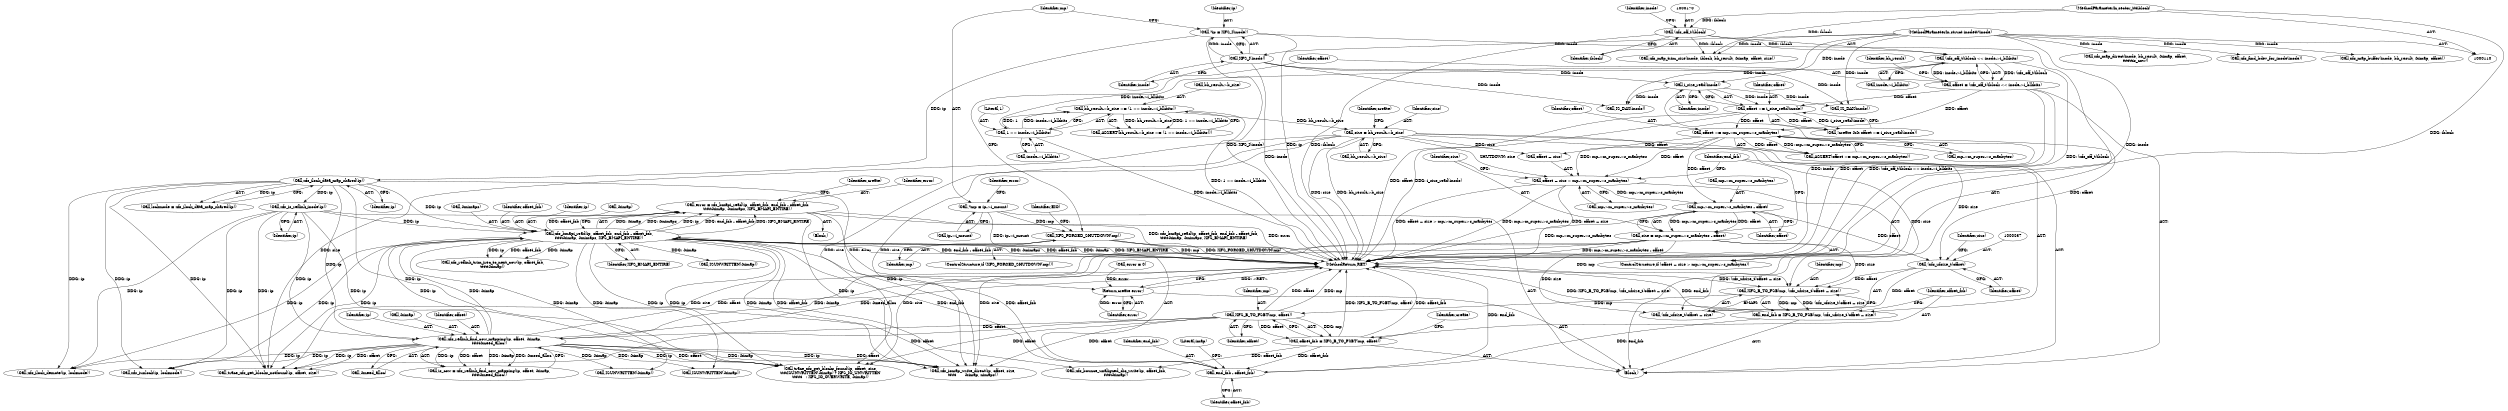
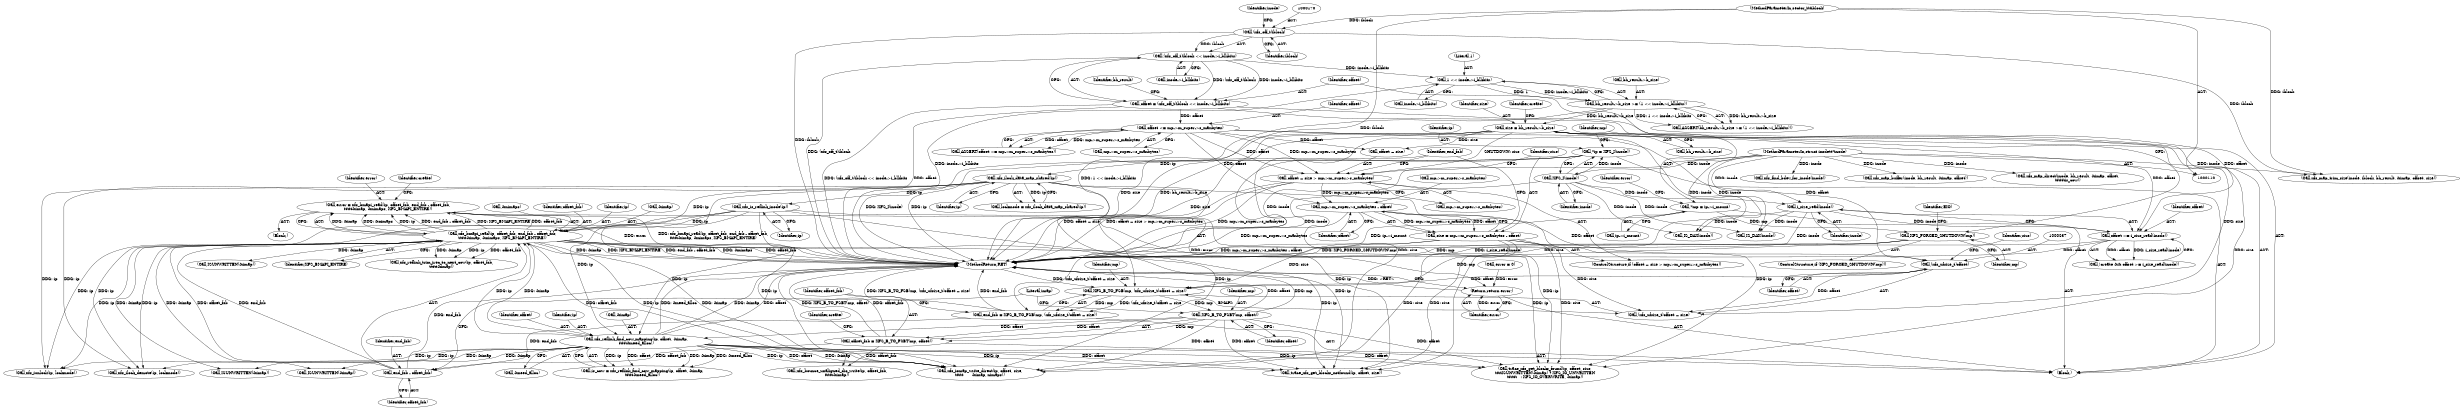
  digraph {
    n1 [label="(Call,error = xfs_bmapi_read(ip, offset_fsb, end_fsb - offset_fsb,\n\t\t\t\t\t&imap, &nimaps, XFS_BMAPI_ENTIRE))"]
    n2 [label="(Call,xfs_bmapi_read(ip, offset_fsb, end_fsb - offset_fsb,\n\t\t\t\t\t&imap, &nimaps, XFS_BMAPI_ENTIRE))"]
-   n3 [label="(Return,create error;)"]
+   n3 [label="(Return,return error;)"]
    n4 [label="(Block,)"]
    n5 [label="(MethodReturn,RET)"]
    n6 [label="(Call,trace_xfs_get_blocks_found(ip, offset, size,\n\t\t\t\tISUNWRITTEN(&imap) ? XFS_IO_UNWRITTEN\n\t\t\t\t\t\t   : XFS_IO_OVERWRITE, &imap))"]
    n7 [label="(Call,trace_xfs_get_blocks_notfound(ip, offset, size))"]
    n8 [label="(Call,xfs_iomap_write_direct(ip, offset, size,\n\t\t\t\t\t       &imap, nimaps))"]
    n9 [label="(Call,ISUNWRITTEN(&imap))"]
    n10 [label="(Call,ISUNWRITTEN(&imap))"]
    n11 [label="(Call,ISUNWRITTEN(&imap))"]
    n12 [label="(Identifier,XFS_BMAPI_ENTIRE)"]
    n13 [label="(Call,xfs_bounce_unaligned_dio_write(ip, offset_fsb,\n\t\t\t\t\t&imap))"]
    n14 [label="(Call,xfs_iunlock(ip, lockmode))"]
    n15 [label="(Call,xfs_ilock_demote(ip, lockmode))"]
    n16 [label="(Call,xfs_reflink_trim_irec_to_next_cow(ip, offset_fsb,\n\t\t\t\t\t&imap))"]
    n17 [label="(Block,)"]
    n18 [label="(Identifier,error)"]
    n19 [label="(Call,XFS_B_TO_FSB(mp, (xfs_ufsize_t)offset + size))"]
    n20 [label="(Call,xfs_is_reflink_inode(ip))"]
    n21 [label="(Call,xfs_reflink_find_cow_mapping(ip, offset, &imap,\n\t\t\t\t\t&need_alloc))"]
    n22 [label="(Identifier,ip)"]
    n23 [label="(Call,is_cow = xfs_reflink_find_cow_mapping(ip, offset, &imap,\n\t\t\t\t\t&need_alloc))"]
    n24 [label="(Call,&need_alloc)"]
    n25 [label="(Call,xfs_ilock_data_map_shared(ip))"]
    n26 [label="(Call,lockmode = xfs_ilock_data_map_shared(ip))"]
    n27 [label="(Identifier,ip)"]
    n28 [label="(Call,*ip = XFS_I(inode))"]
    n29 [label="(Call,XFS_I(inode))"]
    n30 [label="(Call,i_size_read(inode))"]
    n31 [label="(Call,IS_DAX(inode))"]
    n32 [label="(Identifier,inode)"]
    n33 [label="(Call,IS_DAX(inode))"]
    n34 [label="(Call,offset >= i_size_read(inode))"]
    n35 [label="(Identifier,inode)"]
    n36 [label="(MethodParameterIn,struct inode\t\t*inode)"]
    n37 [label="(Call,xfs_map_direct(inode, bh_result, &imap, offset,\n\t\t\t\t\t\tis_cow))"]
    n38 [label="(Call,xfs_map_trim_size(inode, iblock, bh_result, &imap, offset, size))"]
    n39 [label="(Call,xfs_find_bdev_for_inode(inode))"]
    n40 [label="(Call,xfs_map_buffer(inode, bh_result, &imap, offset))"]
    1000110
    n42 [label="(Call,XFS_B_TO_FSBT(mp, offset))"]
    n43 [label="(Call,offset_fsb = XFS_B_TO_FSBT(mp, offset))"]
    n44 [label="(Identifier,offset)"]
    n45 [label="(Call,end_fsb - offset_fsb)"]
    n46 [label="(Call,end_fsb = XFS_B_TO_FSB(mp, (xfs_ufsize_t)offset + size))"]
    n47 [label="(Call,(xfs_ufsize_t)offset + size)"]
    n48 [label="(Call,XFS_FORCED_SHUTDOWN(mp))"]
    n49 [label="(Identifier,mp)"]
    n50 [label="(ControlStructure,if (XFS_FORCED_SHUTDOWN(mp)))"]
    n51 [label="(Call,*mp = ip->i_mount)"]
    n52 [label="(Call,ip->i_mount)"]
    n53 [label="(Call,(xfs_ufsize_t)offset)"]
    n54 [label="(Identifier,offset)"]
    n55 [label="(Call,mp->m_super->s_maxbytes - offset)"]
    n56 [label="(Call,size = mp->m_super->s_maxbytes - offset)"]
    n57 [label="(Identifier,offset)"]
    n58 [label="(ControlStructure,if (offset + size > mp->m_super->s_maxbytes))"]
    n59 [label="(Call,offset + size > mp->m_super->s_maxbytes)"]
    n60 [label="(Call,mp->m_super->s_maxbytes)"]
    n61 [label="(Call,offset <= mp->m_super->s_maxbytes)"]
    n62 [label="(Call,offset + size)"]
    n63 [label="(Call,ASSERT(offset <= mp->m_super->s_maxbytes))"]
    n64 [label="(Call,mp->m_super->s_maxbytes)"]
    n65 [label="(Call,!create && offset >= i_size_read(inode))"]
    n66 [label="(Call,offset = (xfs_off_t)iblock << inode->i_blkbits)"]
    n67 [label="(Call,(xfs_off_t)iblock << inode->i_blkbits)"]
    n68 [label="(Call,1 << inode->i_blkbits)"]
    n69 [label="(Call,inode->i_blkbits)"]
    n70 [label="(Call,bh_result->b_size >= (1 << inode->i_blkbits))"]
    n71 [label="(Call,inode->i_blkbits)"]
    n72 [label="(Call,(xfs_off_t)iblock)"]
    n73 [label="(Identifier,iblock)"]
    n74 [label="(MethodParameterIn,sector_t\t\tiblock)"]
    n75 [label="(Call,size = bh_result->b_size)"]
    n76 [label="(Call,bh_result->b_size)"]
    n77 [label="(Call,ASSERT(bh_result->b_size >= (1 << inode->i_blkbits)))"]
    n78 [label="(Identifier,offset_fsb)"]
    n79 [label="(Identifier,end_fsb)"]
    n80 [label="(Identifier,offset)"]
    n81 [label="(Identifier,offset)"]
    n82 [label="(Identifier,size)"]
    n83 [label="(Literal,imap)"]
    n84 [label="(Identifier,mp)"]
    n85 [label="(Identifier,offset)"]
    n86 [label="(Identifier,error)"]
    n87 [label="(Identifier,offset_fsb)"]
    n88 [label="(Identifier,mp)"]
    n89 [label="(Call,bh_result->b_size)"]
    n90 [label="(Identifier,offset)"]
    n91 [label="(Identifier,size)"]
    n92 [label="(Identifier,ip)"]
    n93 [label="(Call,&nimaps)"]
    n94 [label="(Identifier,EIO)"]
    n95 [label="(Identifier,offset_fsb)"]
    n96 [label="(Identifier,ip)"]
    n97 [label="(Literal,1)"]
    n98 [label="(Call,mp->m_super->s_maxbytes)"]
    n99 [label="(Identifier,end_fsb)"]
    n100 [label="(Identifier,create)"]
    n101 [label="(Identifier,ip)"]
    n102 [label="(Call,error = 0)"]
    n103 [label="(Call,&imap)"]
    n104 [label="(Call,&imap)"]
    n105 [label="(Identifier,bh_result)"]
    n106 [label="(Identifier,size)"]
    n107 [label="(Identifier,create)"]
    n108 [label="(Identifier,error)"]
    n109 [label="(Identifier,mp)"]
    n110 [label="(Identifier,create)"]
    n111 [label="(Identifier,inode)"]
    1000237
    1000170
    n1 -> n2 [label="CFG: "]
    n1 -> n3 [label="DDG: error"]
    n1 -> n4 [label="AST: "]
    n1 -> n5 [label="DDG: xfs_bmapi_read(ip, offset_fsb, end_fsb - offset_fsb,\n\t\t\t\t\t&imap, &nimaps, XFS_BMAPI_ENTIRE)"]
    n1 -> n5 [label="DDG: error"]
    n2 -> n1 [label="AST: "]
    n2 -> n1 [label="DDG: &imap"]
    n2 -> n1 [label="DDG: &nimaps"]
    n2 -> n1 [label="DDG: ip"]
    n2 -> n1 [label="DDG: end_fsb - offset_fsb"]
    n2 -> n1 [label="DDG: XFS_BMAPI_ENTIRE"]
    n2 -> n1 [label="DDG: offset_fsb"]
    n2 -> n5 [label="DDG: &nimaps"]
    n2 -> n5 [label="DDG: offset_fsb"]
    n2 -> n5 [label="DDG: &imap"]
    n2 -> n5 [label="DDG: XFS_BMAPI_ENTIRE"]
    n2 -> n5 [label="DDG: end_fsb - offset_fsb"]
    n2 -> n6 [label="DDG: ip"]
    n2 -> n7 [label="DDG: ip"]
    n2 -> n8 [label="DDG: ip"]
    n2 -> n8 [label="DDG: &imap"]
    n2 -> n9 [label="DDG: &imap"]
    n2 -> n10 [label="DDG: &imap"]
    n2 -> n11 [label="DDG: &imap"]
    n2 -> n12 [label="CFG: "]
    n2 -> n13 [label="DDG: offset_fsb"]
    n2 -> n14 [label="DDG: ip"]
    n2 -> n15 [label="DDG: ip"]
    n2 -> n16 [label="DDG: ip"]
    n2 -> n16 [label="DDG: offset_fsb"]
    n2 -> n16 [label="DDG: &imap"]
    n3 -> n5 [label="DDG: <RET>"]
    n3 -> n17 [label="AST: "]
    n3 -> n18 [label="CFG: "]
    n5 -> n3 [label="CFG: "]
    n5 -> n19 [label="DDG: (xfs_ufsize_t)offset + size"]
    n12 -> n2 [label="AST: "]
    n18 -> n3 [label="AST: "]
    n18 -> n3 [label="DDG: error"]
    n19 -> n42 [label="DDG: mp"]
    n19 -> n46 [label="AST: "]
    n19 -> n46 [label="DDG: mp"]
    n19 -> n46 [label="DDG: (xfs_ufsize_t)offset + size"]
    n19 -> n47 [label="BMAPI: "]
    n20 -> n2 [label="DDG: ip"]
    n20 -> n6 [label="DDG: ip"]
    n20 -> n7 [label="DDG: ip"]
    n20 -> n8 [label="DDG: ip"]
    n20 -> n14 [label="DDG: ip"]
    n20 -> n15 [label="DDG: ip"]
    n20 -> n21 [label="DDG: ip"]
    n20 -> n22 [label="CFG: "]
    n21 -> n2 [label="DDG: ip"]
    n21 -> n2 [label="DDG: &imap"]
    n21 -> n5 [label="DDG: &need_alloc"]
    n21 -> n5 [label="DDG: &imap"]
    n21 -> n5 [label="DDG: offset"]
    n21 -> n6 [label="DDG: ip"]
    n21 -> n6 [label="DDG: offset"]
    n21 -> n7 [label="DDG: ip"]
    n21 -> n7 [label="DDG: offset"]
    n21 -> n8 [label="DDG: ip"]
    n21 -> n8 [label="DDG: offset"]
    n21 -> n8 [label="DDG: &imap"]
    n21 -> n9 [label="DDG: &imap"]
    n21 -> n10 [label="DDG: &imap"]
    n21 -> n14 [label="DDG: ip"]
    n21 -> n15 [label="DDG: ip"]
    n21 -> n23 [label="AST: "]
    n21 -> n23 [label="DDG: ip"]
    n21 -> n23 [label="DDG: offset"]
    n21 -> n23 [label="DDG: &imap"]
    n21 -> n23 [label="DDG: &need_alloc"]
    n21 -> n24 [label="CFG: "]
    n22 -> n20 [label="AST: "]
    n23 -> n21 [label="CFG: "]
    n24 -> n21 [label="AST: "]
    n25 -> n2 [label="DDG: ip"]
    n25 -> n6 [label="DDG: ip"]
    n25 -> n7 [label="DDG: ip"]
    n25 -> n8 [label="DDG: ip"]
    n25 -> n14 [label="DDG: ip"]
    n25 -> n15 [label="DDG: ip"]
    n25 -> n20 [label="DDG: ip"]
    n25 -> n21 [label="DDG: ip"]
    n25 -> n26 [label="AST: "]
    n25 -> n26 [label="DDG: ip"]
    n25 -> n27 [label="CFG: "]
    n26 -> n25 [label="CFG: "]
    n27 -> n25 [label="AST: "]
    n28 -> n5 [label="DDG: XFS_I(inode)"]
    n28 -> n5 [label="DDG: ip"]
    n28 -> n17 [label="AST: "]
    n28 -> n25 [label="DDG: ip"]
    n28 -> n29 [label="CFG: "]
    n29 -> n5 [label="DDG: inode"]
    n29 -> n28 [label="AST: "]
    n29 -> n28 [label="DDG: inode"]
    n29 -> n30 [label="DDG: inode"]
    n29 -> n31 [label="DDG: inode"]
    n29 -> n32 [label="CFG: "]
    n29 -> n33 [label="DDG: inode"]
    n30 -> n5 [label="DDG: inode"]
    n30 -> n31 [label="DDG: inode"]
    n30 -> n33 [label="DDG: inode"]
    n30 -> n34 [label="AST: "]
    n30 -> n34 [label="DDG: inode"]
    n30 -> n35 [label="CFG: "]
    n32 -> n29 [label="AST: "]
    n34 -> n5 [label="DDG: offset"]
    n34 -> n5 [label="DDG: i_size_read(inode)"]
    n34 -> n30 [label="CFG: "]
-   n34 -> n61 [label="DDG: offset"]
+   n61 -> n34 [label="DDG: offset"]
    n34 -> n65 [label="AST: "]
    n34 -> n65 [label="DDG: offset"]
    n34 -> n65 [label="DDG: i_size_read(inode)"]
    n35 -> n30 [label="AST: "]
    n36 -> n5 [label="DDG: inode"]
    n36 -> n29 [label="DDG: inode"]
    n36 -> n30 [label="DDG: inode"]
    n36 -> n31 [label="DDG: inode"]
    n36 -> n33 [label="DDG: inode"]
    n36 -> n37 [label="DDG: inode"]
    n36 -> n38 [label="DDG: inode"]
    n36 -> n39 [label="DDG: inode"]
    n36 -> n40 [label="DDG: inode"]
    n36 -> 1000110 [label="AST: "]
    n42 -> n5 [label="DDG: offset"]
    n42 -> n5 [label="DDG: mp"]
    n42 -> n6 [label="DDG: offset"]
    n42 -> n7 [label="DDG: offset"]
    n42 -> n8 [label="DDG: offset"]
    n42 -> n21 [label="DDG: offset"]
    n42 -> n43 [label="AST: "]
    n42 -> n43 [label="DDG: mp"]
    n42 -> n43 [label="DDG: offset"]
    n42 -> n44 [label="CFG: "]
    n43 -> n5 [label="DDG: XFS_B_TO_FSBT(mp, offset)"]
    n43 -> n5 [label="DDG: offset_fsb"]
    n43 -> n13 [label="DDG: offset_fsb"]
    n43 -> n17 [label="AST: "]
-   n43 -> n42 [label="CFG: "]
+   n83 -> n42 [label="CFG: "]
    n43 -> n45 [label="DDG: offset_fsb"]
    n44 -> n42 [label="AST: "]
    n45 -> n2 [label="AST: "]
    n45 -> n2 [label="DDG: offset_fsb"]
    n45 -> n2 [label="DDG: end_fsb"]
    n45 -> n5 [label="DDG: end_fsb"]
    n45 -> n78 [label="CFG: "]
    n46 -> n5 [label="DDG: XFS_B_TO_FSB(mp, (xfs_ufsize_t)offset + size)"]
    n46 -> n5 [label="DDG: end_fsb"]
    n46 -> n17 [label="AST: "]
    n46 -> n19 [label="CFG: "]
    n46 -> n45 [label="DDG: end_fsb"]
    n47 -> n19 [label="AST: "]
    n48 -> n5 [label="DDG: mp"]
    n48 -> n5 [label="DDG: XFS_FORCED_SHUTDOWN(mp)"]
    n48 -> n19 [label="DDG: mp"]
    n48 -> n49 [label="CFG: "]
    n48 -> n50 [label="AST: "]
    n49 -> n48 [label="AST: "]
    n51 -> n5 [label="DDG: ip->i_mount"]
    n51 -> n17 [label="AST: "]
    n51 -> n48 [label="DDG: mp"]
    n51 -> n52 [label="CFG: "]
    n52 -> n51 [label="AST: "]
    n53 -> n19 [label="DDG: offset"]
    n53 -> n47 [label="AST: "]
    n53 -> n47 [label="DDG: offset"]
    n53 -> n54 [label="CFG: "]
    n54 -> n53 [label="AST: "]
    n55 -> n5 [label="DDG: mp->m_super->s_maxbytes"]
    n55 -> n53 [label="DDG: offset"]
    n55 -> n56 [label="AST: "]
    n55 -> n56 [label="DDG: mp->m_super->s_maxbytes"]
    n55 -> n56 [label="DDG: offset"]
    n55 -> n57 [label="CFG: "]
    n56 -> n5 [label="DDG: mp->m_super->s_maxbytes - offset"]
    n56 -> n6 [label="DDG: size"]
    n56 -> n7 [label="DDG: size"]
    n56 -> n8 [label="DDG: size"]
    n56 -> n19 [label="DDG: size"]
    n56 -> n47 [label="DDG: size"]
    n56 -> n55 [label="CFG: "]
    n56 -> n58 [label="AST: "]
    n57 -> n55 [label="AST: "]
    n59 -> n5 [label="DDG: mp->m_super->s_maxbytes"]
    n59 -> n5 [label="DDG: offset + size"]
    n59 -> n5 [label="DDG: offset + size > mp->m_super->s_maxbytes"]
    n59 -> n55 [label="DDG: mp->m_super->s_maxbytes"]
    n59 -> n58 [label="AST: "]
    n59 -> n60 [label="CFG: "]
    n60 -> n59 [label="AST: "]
    n61 -> n53 [label="DDG: offset"]
    n61 -> n55 [label="DDG: offset"]
    n61 -> n59 [label="DDG: offset"]
    n61 -> n59 [label="DDG: mp->m_super->s_maxbytes"]
    n61 -> n62 [label="DDG: offset"]
    n61 -> n63 [label="AST: "]
    n61 -> n63 [label="DDG: offset"]
    n61 -> n63 [label="DDG: mp->m_super->s_maxbytes"]
    n61 -> n64 [label="CFG: "]
    n62 -> n59 [label="AST: "]
    n63 -> n61 [label="CFG: "]
    n64 -> n61 [label="AST: "]
    n65 -> n34 [label="CFG: "]
    n66 -> n5 [label="DDG: (xfs_off_t)iblock << inode->i_blkbits"]
    n66 -> n5 [label="DDG: offset"]
    n66 -> n17 [label="AST: "]
    n66 -> n34 [label="DDG: offset"]
    n66 -> n61 [label="DDG: offset"]
    n66 -> n67 [label="CFG: "]
    n67 -> n5 [label="DDG: (xfs_off_t)iblock"]
    n67 -> n66 [label="AST: "]
    n67 -> n66 [label="DDG: (xfs_off_t)iblock"]
    n67 -> n66 [label="DDG: inode->i_blkbits"]
    n67 -> n68 [label="DDG: inode->i_blkbits"]
    n67 -> n69 [label="CFG: "]
    n68 -> n5 [label="DDG: inode->i_blkbits"]
    n68 -> n70 [label="AST: "]
    n68 -> n70 [label="DDG: 1"]
    n68 -> n70 [label="DDG: inode->i_blkbits"]
    n68 -> n71 [label="CFG: "]
    n69 -> n67 [label="AST: "]
    n70 -> n5 [label="DDG: 1 << inode->i_blkbits"]
    n70 -> n68 [label="CFG: "]
    n70 -> n75 [label="DDG: bh_result->b_size"]
    n70 -> n77 [label="AST: "]
    n70 -> n77 [label="DDG: bh_result->b_size"]
    n70 -> n77 [label="DDG: 1 << inode->i_blkbits"]
    n71 -> n68 [label="AST: "]
    n72 -> n5 [label="DDG: iblock"]
    n72 -> n38 [label="DDG: iblock"]
    n72 -> n67 [label="AST: "]
    n72 -> n67 [label="DDG: iblock"]
    n72 -> n73 [label="CFG: "]
    n73 -> n72 [label="AST: "]
    n74 -> n5 [label="DDG: iblock"]
    n74 -> n38 [label="DDG: iblock"]
    n74 -> 1000110 [label="AST: "]
    n74 -> n72 [label="DDG: iblock"]
    n75 -> n5 [label="DDG: size"]
    n75 -> n5 [label="DDG: bh_result->b_size"]
    n75 -> n6 [label="DDG: size"]
    n75 -> n7 [label="DDG: size"]
    n75 -> n8 [label="DDG: size"]
    n75 -> n17 [label="AST: "]
    n75 -> n19 [label="DDG: size"]
    n75 -> n47 [label="DDG: size"]
    n75 -> n59 [label="SHUTDOWN: size"]
    n75 -> n62 [label="DDG: size"]
    n75 -> n76 [label="CFG: "]
    n76 -> n75 [label="AST: "]
    n77 -> n70 [label="CFG: "]
    n78 -> n45 [label="AST: "]
    n79 -> n46 [label="AST: "]
    n79 -> n56 [label="CFG: "]
    n79 -> n59 [label="CFG: "]
    n80 -> n21 [label="AST: "]
    n81 -> n61 [label="AST: "]
    n82 -> n75 [label="AST: "]
    n83 -> n45 [label="CFG: "]
    n84 -> n28 [label="CFG: "]
    n84 -> n51 [label="AST: "]
    n85 -> n48 [label="CFG: "]
    n85 -> n66 [label="AST: "]
    n86 -> n1 [label="AST: "]
    n87 -> n43 [label="AST: "]
    n87 -> n46 [label="CFG: "]
    n88 -> n19 [label="AST: "]
    n89 -> n70 [label="AST: "]
    n90 -> n34 [label="AST: "]
    n91 -> n53 [label="CFG: "]
    n92 -> n21 [label="AST: "]
    n93 -> n2 [label="AST: "]
    n94 -> n48 [label="CFG: "]
    n95 -> n2 [label="AST: "]
    n96 -> n28 [label="AST: "]
    n97 -> n68 [label="AST: "]
    n98 -> n55 [label="AST: "]
    n99 -> n45 [label="AST: "]
    n100 -> n75 [label="CFG: "]
    n101 -> n2 [label="AST: "]
    n102 -> n3 [label="DDG: error"]
    n103 -> n21 [label="AST: "]
    n104 -> n2 [label="AST: "]
    n105 -> n66 [label="CFG: "]
    n106 -> n56 [label="AST: "]
    n106 -> n59 [label="CFG: "]
    n107 -> n1 [label="CFG: "]
    n108 -> n51 [label="CFG: "]
    n109 -> n42 [label="AST: "]
    n110 -> n43 [label="CFG: "]
    n111 -> n72 [label="CFG: "]
    1000237 -> n53 [label="AST: "]
    1000170 -> n72 [label="AST: "]
  }
